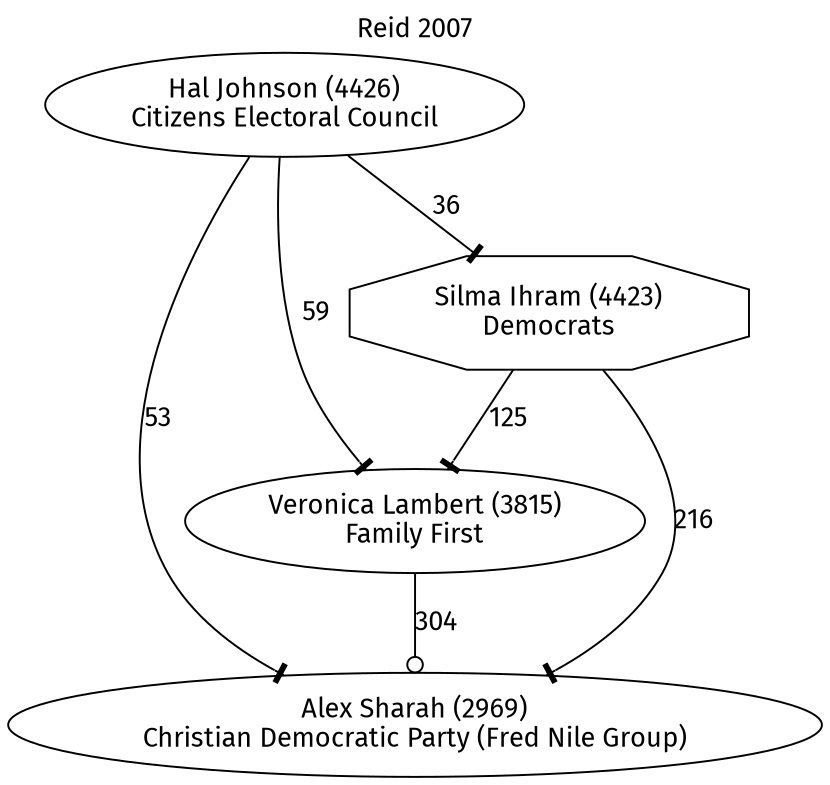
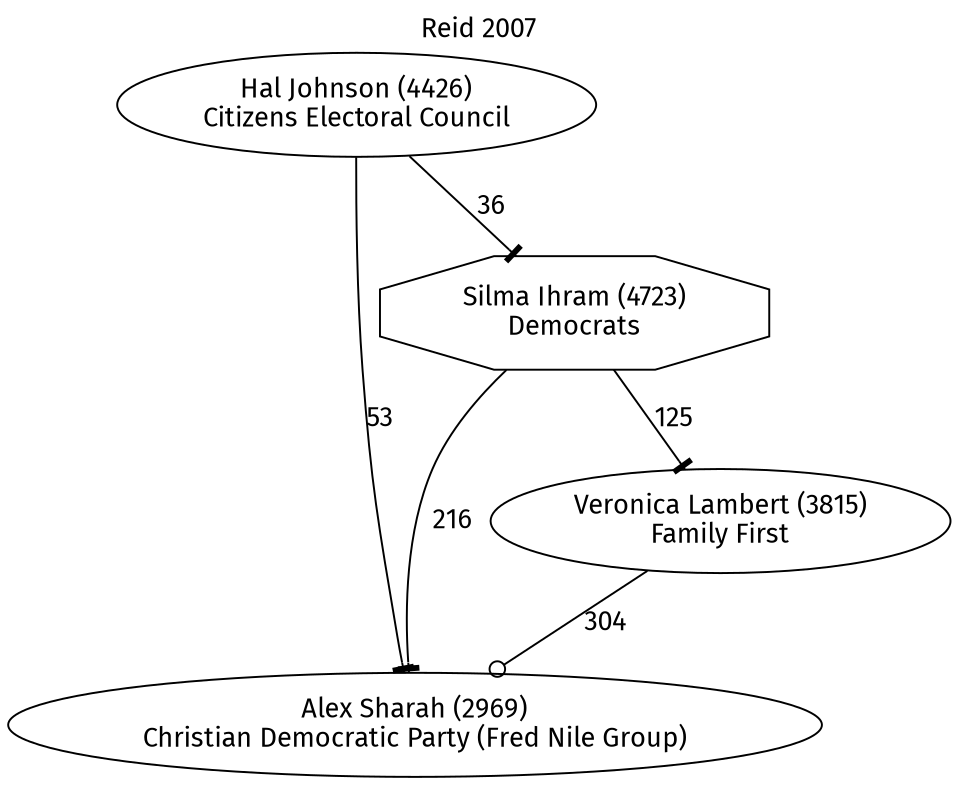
  digraph {
    fontname="Fira Sans"
    label="Reid 2007"
    labelloc=t
    mclimit=10
    node [fontname="Fira Sans" shape=ellipse]
    edge [arrowhead=tee fontname="Fira Sans"]
    n1 [label="Alex Sharah (2969)\nChristian Democratic Party (Fred Nile Group)"]
    n2 [label="Veronica Lambert (3815)\nFamily First"]
-   n3 [label="Silma Ihram (4423)\nDemocrats" shape=octagon]
+   n3 [label="Silma Ihram (4723)\nDemocrats" shape=octagon]
    n4 [label="Hal Johnson (4426)\nCitizens Electoral Council"]
    n2 -> n1 [arrowhead=odot label=304]
    n3 -> n1 [label=216]
    n3 -> n2 [label=125]
    n4 -> n1 [label=53]
-   n4 -> n2 [label=59]
    n4 -> n3 [label=36]
  }
